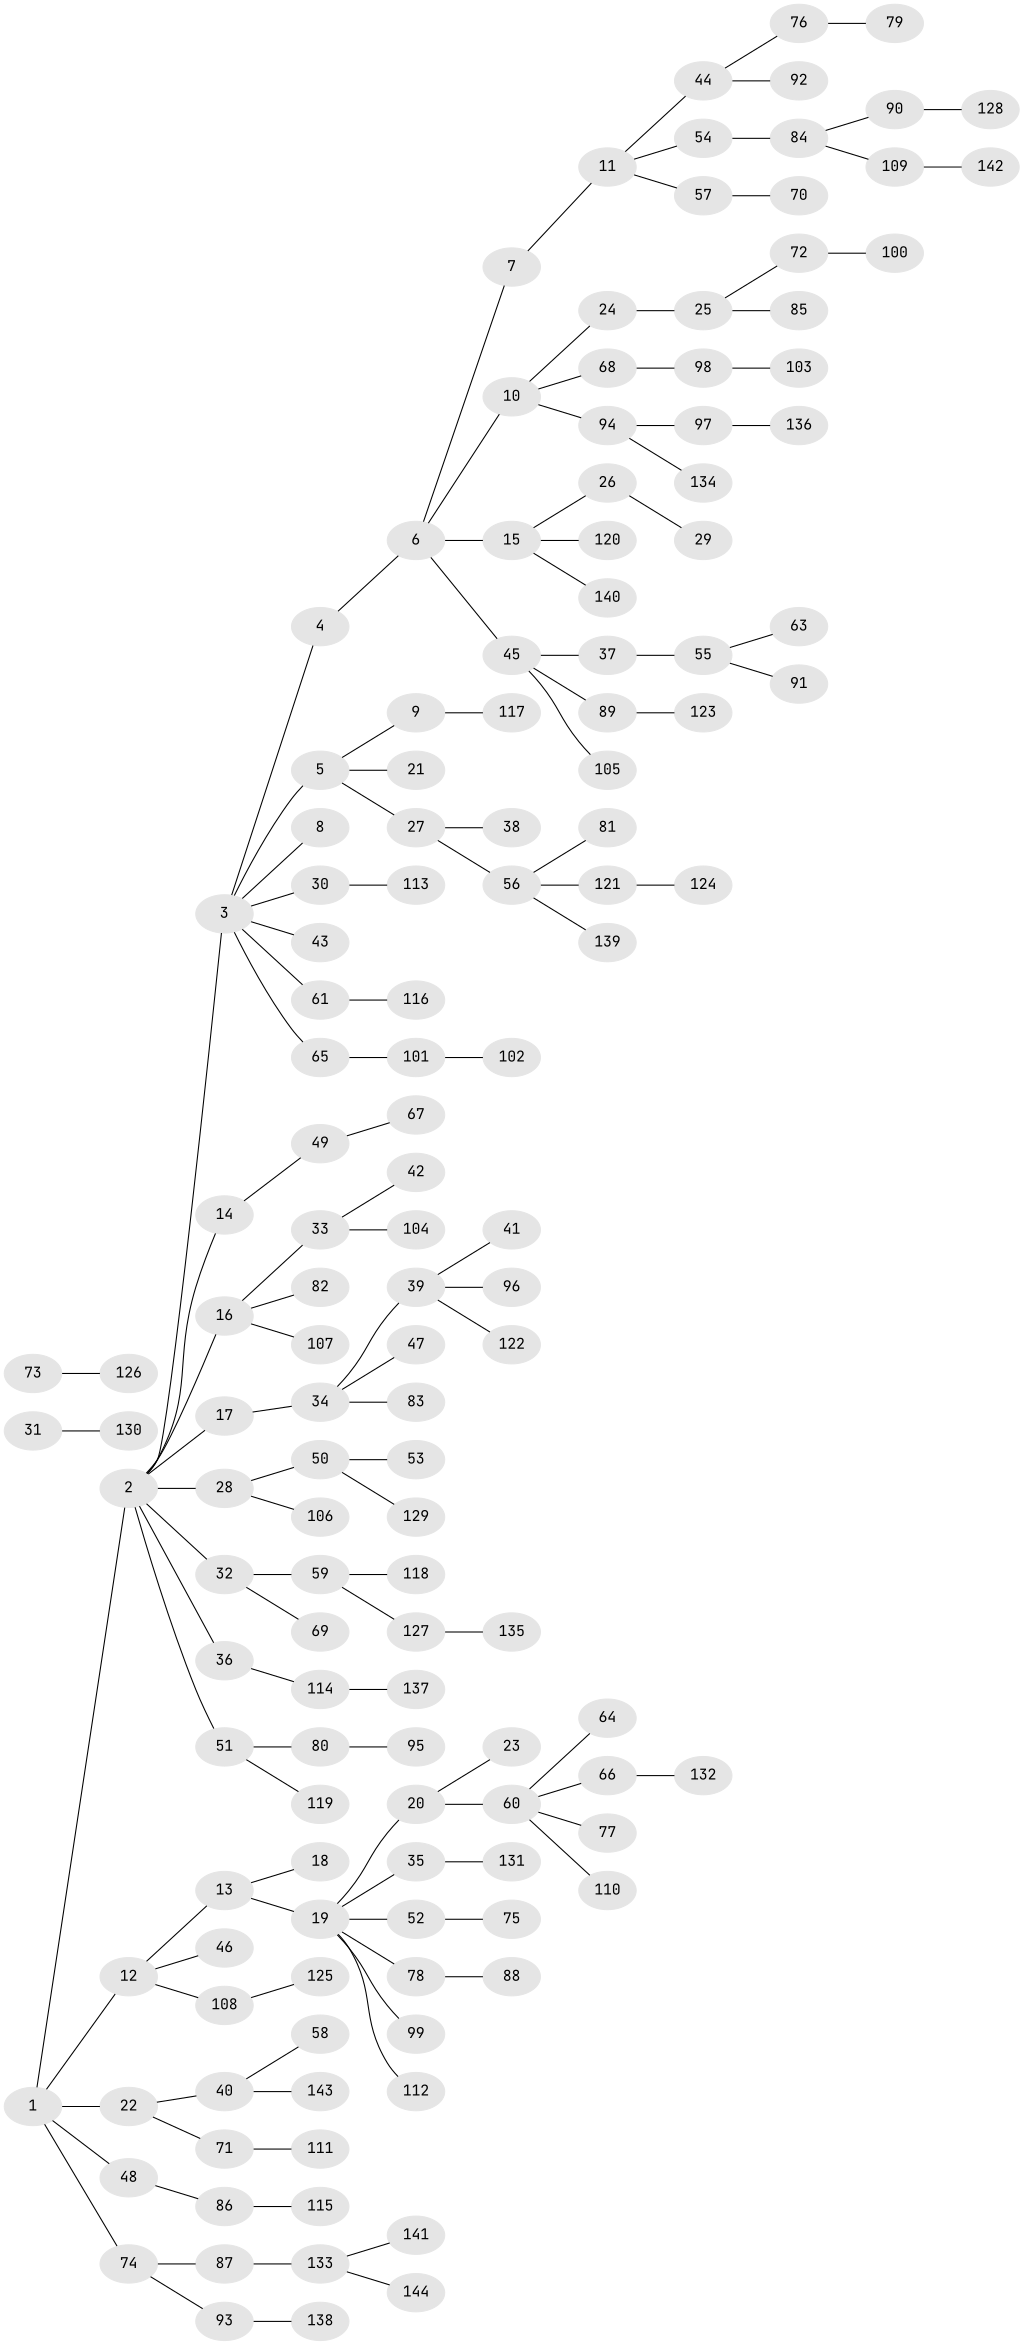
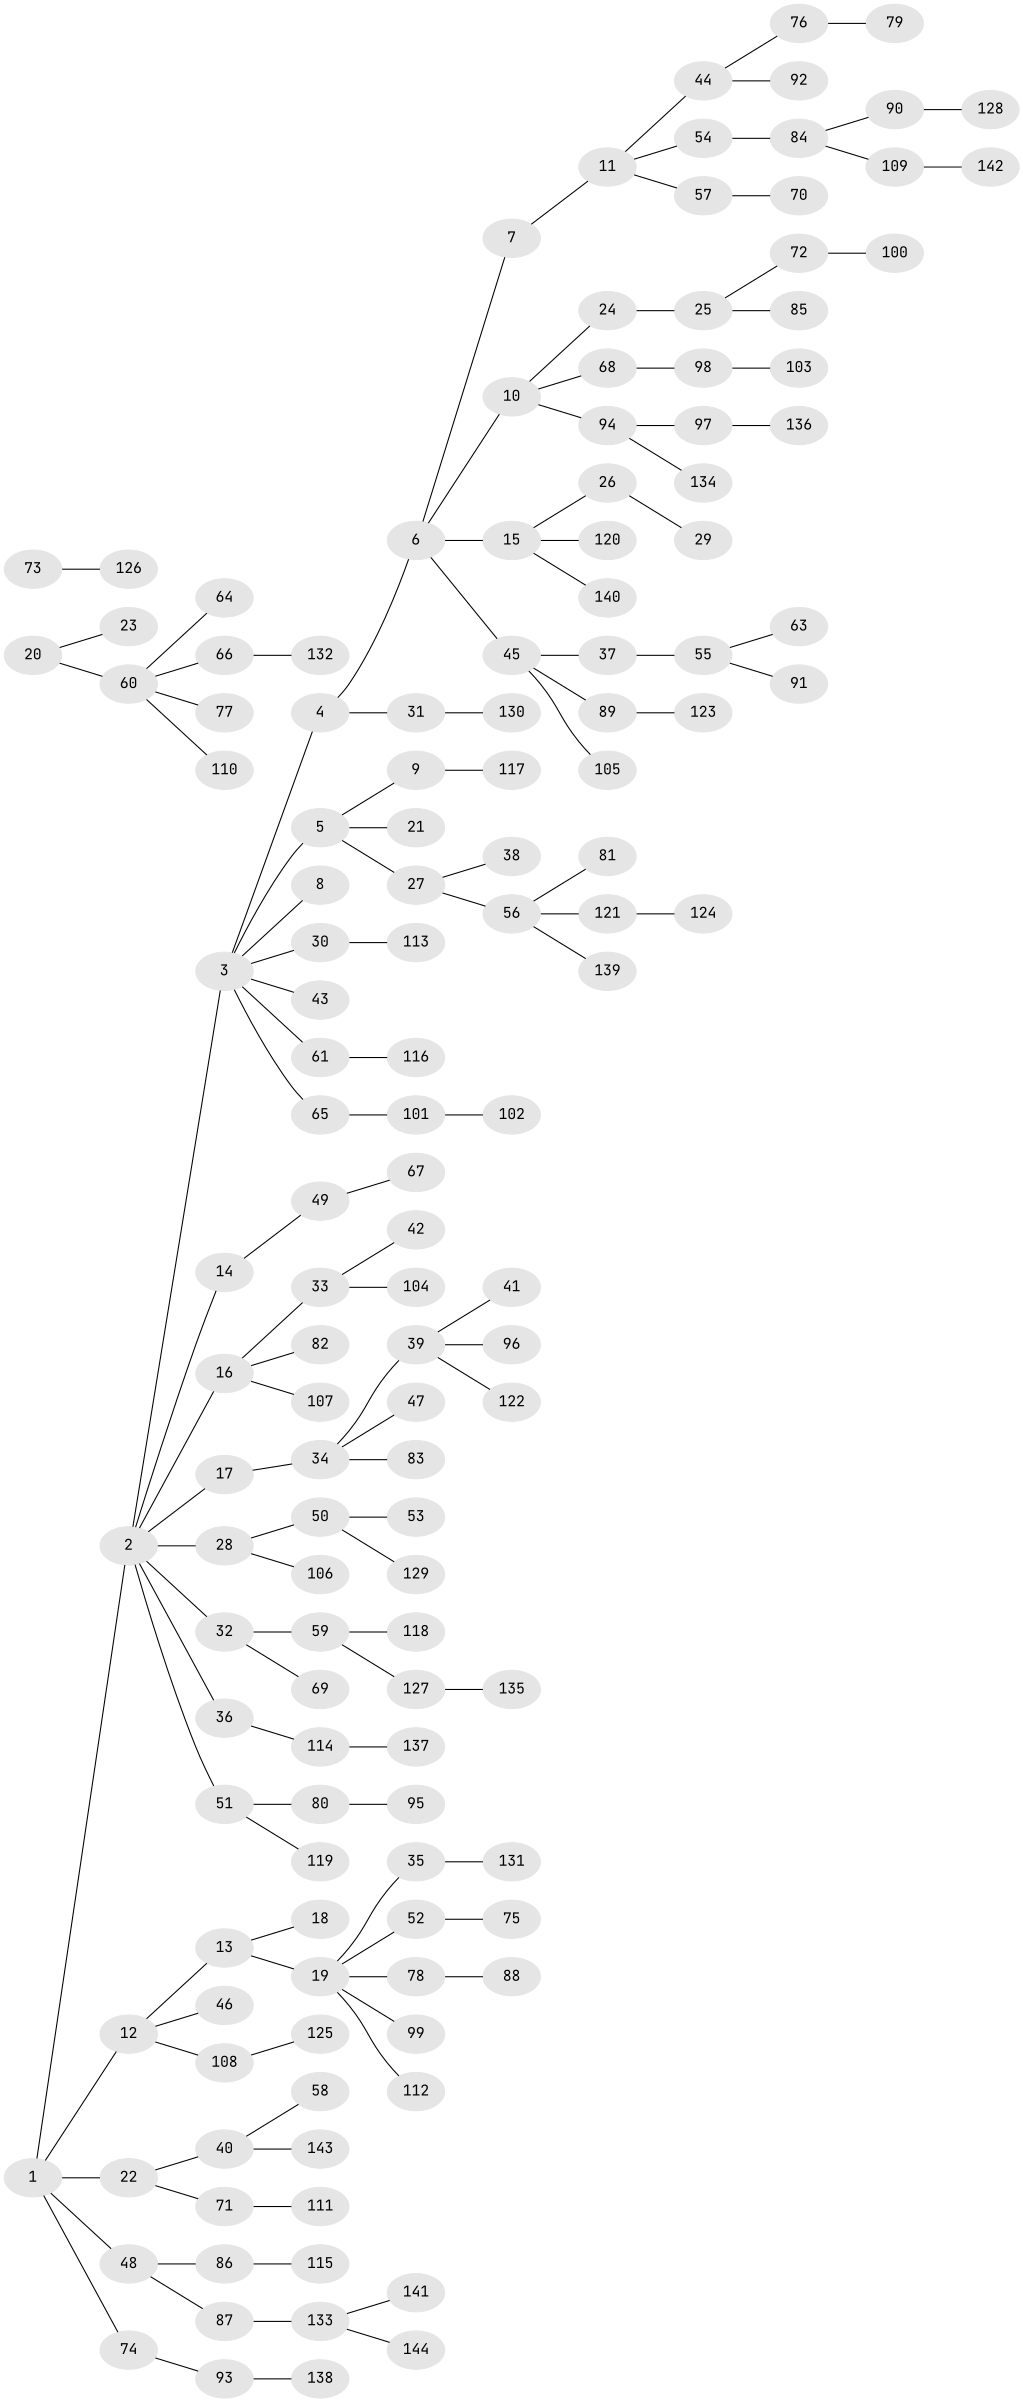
  graph {
    fontname="JetBrains Mono"
    rankdir=LR
    node [color=gray90 fontname="JetBrains Mono" style=filled]
    edge [fontname="JetBrains Mono"]
    1
    2
    12
    22
    48
    74
    3
    14
    16
    17
    28
    32
    36
    51
    13
    46
    108
    40
    71
    86
    87
    93
    4
    5
    8
    30
    43
    61
    65
    49
    33
    82
    107
    34
    50
    106
    59
    69
    114
    80
    119
    6
    31
    9
    21
    27
    113
    116
    101
    7
    10
    15
    45
    130
    117
    38
    56
    11
    24
    68
    94
    26
    120
    140
    37
    55
    89
    105
    44
    54
    57
    25
    98
    97
    134
    76
    92
    84
    70
    18
    19
    125
    20
    35
    52
    78
    99
    112
    67
    29
    42
    104
    39
    47
    83
    23
    60
    131
    75
    88
    64
    66
    77
    110
    58
    143
    111
    72
    85
    100
    81
    121
    139
    53
    129
    118
    127
    41
    96
    122
    137
    63
    91
    79
    123
    115
    95
    90
    109
    124
    135
    132
    73
    126
    102
    103
    133
    138
    128
    142
    141
    144
    136
    1 -- 2
    1 -- 12
    1 -- 22
    1 -- 48
    1 -- 74
    2 -- 3
    2 -- 14
    2 -- 16
    2 -- 17
    2 -- 28
    2 -- 32
    2 -- 36
    2 -- 51
    12 -- 13
    12 -- 46
    12 -- 108
    22 -- 40
    22 -- 71
    48 -- 86
-   74 -- 87
+   48 -- 87
    74 -- 93
    3 -- 4
    3 -- 5
    3 -- 8
    3 -- 30
    3 -- 43
    3 -- 61
    3 -- 65
    14 -- 49
    16 -- 33
    16 -- 82
    16 -- 107
    17 -- 34
    28 -- 50
    28 -- 106
    32 -- 59
    32 -- 69
    36 -- 114
    51 -- 80
    51 -- 119
    13 -- 18
    13 -- 19
    108 -- 125
    40 -- 58
    40 -- 143
    71 -- 111
    86 -- 115
    87 -- 133
    93 -- 138
    4 -- 6
+   4 -- 31
    5 -- 9
    5 -- 21
    5 -- 27
    30 -- 113
    61 -- 116
    65 -- 101
    49 -- 67
    33 -- 42
    33 -- 104
    34 -- 39
    34 -- 47
    34 -- 83
    50 -- 53
    50 -- 129
    59 -- 118
    59 -- 127
    114 -- 137
    80 -- 95
    6 -- 7
    6 -- 10
    6 -- 15
    6 -- 45
    31 -- 130
    9 -- 117
    27 -- 38
    27 -- 56
    101 -- 102
    7 -- 11
    10 -- 24
    10 -- 68
    10 -- 94
    15 -- 26
    15 -- 120
    15 -- 140
    45 -- 37
    45 -- 89
    45 -- 105
    56 -- 81
    56 -- 121
    56 -- 139
    11 -- 44
    11 -- 54
    11 -- 57
    24 -- 25
    68 -- 98
    94 -- 97
    94 -- 134
    26 -- 29
    37 -- 55
    55 -- 63
    55 -- 91
    89 -- 123
    44 -- 76
    44 -- 92
    54 -- 84
    57 -- 70
    25 -- 72
    25 -- 85
    98 -- 103
    97 -- 136
    76 -- 79
    84 -- 90
    84 -- 109
-   19 -- 20
    19 -- 35
    19 -- 52
    19 -- 78
    19 -- 99
    19 -- 112
    20 -- 23
    20 -- 60
    35 -- 131
    52 -- 75
    78 -- 88
    39 -- 41
    39 -- 96
    39 -- 122
    60 -- 64
    60 -- 66
    60 -- 77
    60 -- 110
    66 -- 132
    72 -- 100
    121 -- 124
    127 -- 135
    90 -- 128
    109 -- 142
    73 -- 126
    133 -- 141
    133 -- 144
  }
